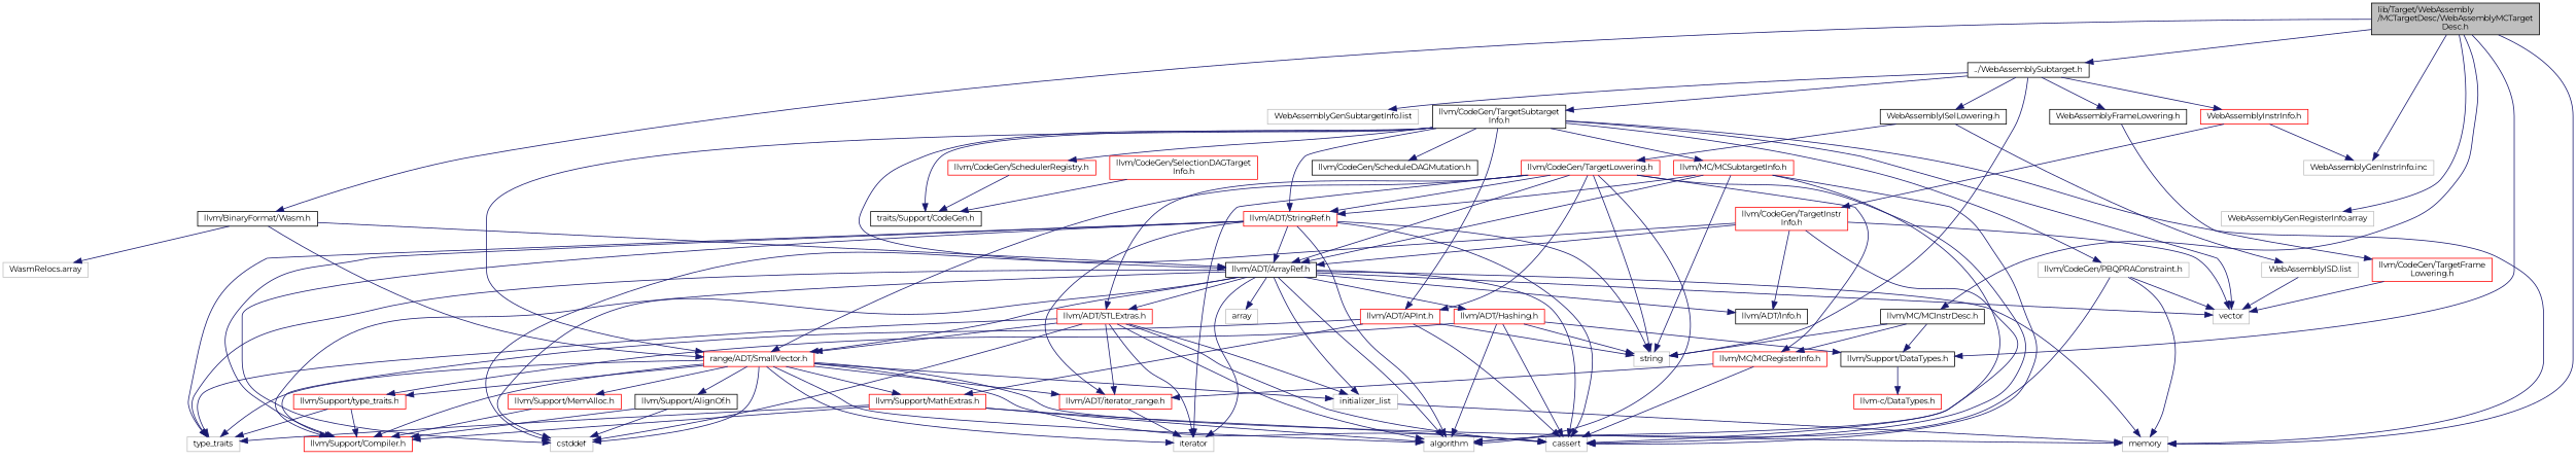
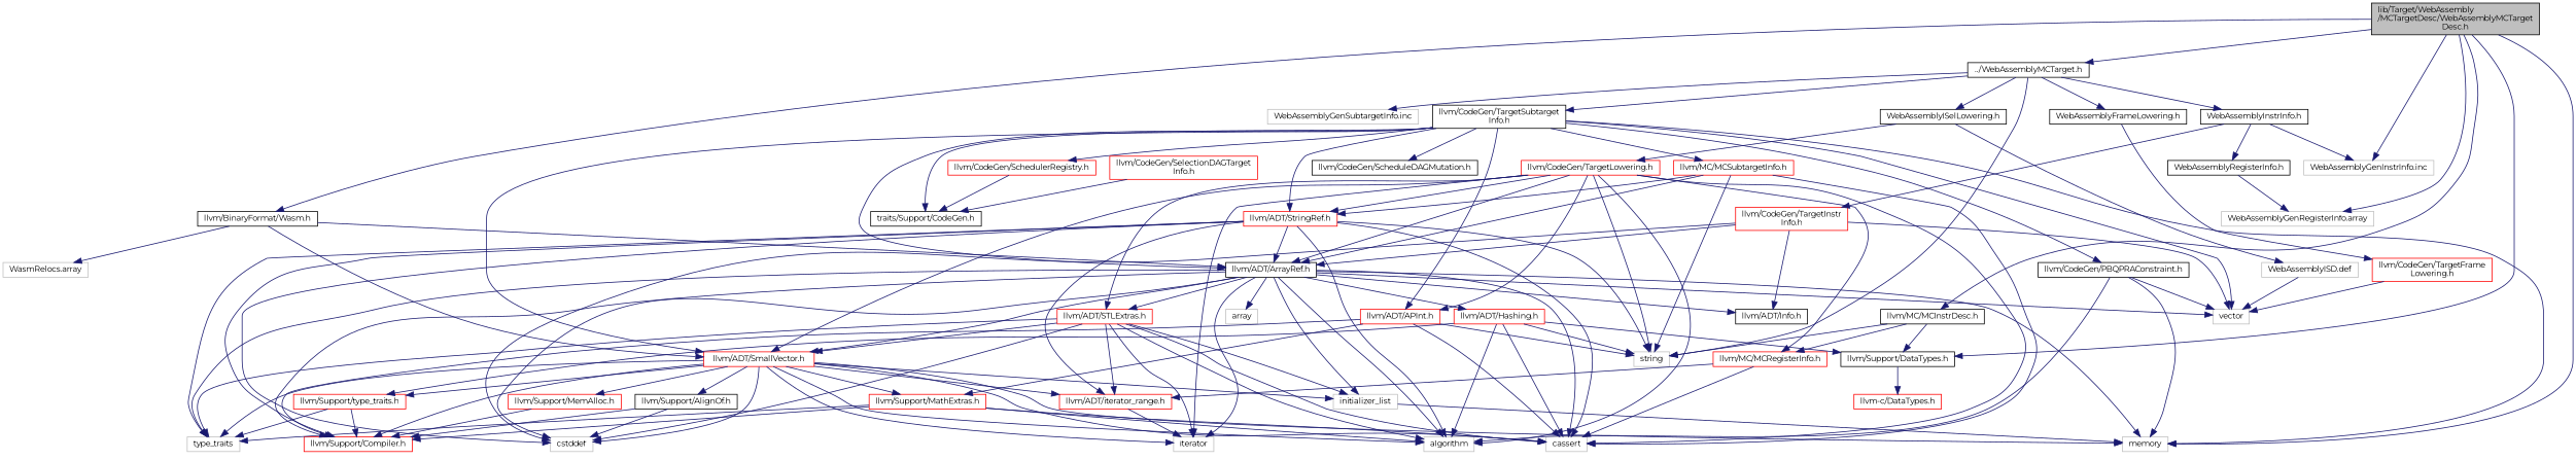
  digraph {
    fontname=Montserrat
    node [color=red fontname=Montserrat fontsize=10 shape=box]
    edge [color=midnightblue fontname=Montserrat fontsize=10 labelfontname=Helvetica labelfontsize=10 style=solid]
    n1 [color=black fillcolor=grey75 fontcolor=black height=0.2 label="lib/Target/WebAssembly\l/MCTargetDesc/WebAssemblyMCTarget\lDesc.h" style=filled width=0.4]
-   n2 [color=black height=0.2 label="../WebAssemblySubtarget.h" width=0.4]
+   n2 [color=black height=0.2 label="../WebAssemblyMCTarget.h" width=0.4]
    n3 [color=black height=0.2 label="llvm/Support/DataTypes.h" width=0.4]
    n4 [color=grey75 height=0.2 label=memory width=0.4]
    n5 [color=grey75 height=0.2 label="WebAssemblyGenRegisterInfo.array" width=0.4]
    n6 [color=grey75 height=0.2 label="WebAssemblyGenInstrInfo.inc" width=0.4]
    n7 [color=black height=0.2 label="llvm/BinaryFormat/Wasm.h" width=0.4]
    n8 [color=black height=0.2 label="llvm/MC/MCInstrDesc.h" width=0.4]
    n9 [color=black height=0.2 label="WebAssemblyFrameLowering.h" width=0.4]
    n10 [color=black height=0.2 label="WebAssemblyISelLowering.h" width=0.4]
    n11 [color=grey75 height=0.2 label=string width=0.4]
-   n12 [height=0.2 label="WebAssemblyInstrInfo.h" width=0.4]
+   n12 [color=black height=0.2 label="WebAssemblyInstrInfo.h" width=0.4]
    n13 [color=black height=0.2 label="llvm/CodeGen/TargetSubtarget\lInfo.h" width=0.4]
-   n14 [color=grey75 height=0.2 label="WebAssemblyGenSubtargetInfo.list" width=0.4]
+   n14 [color=grey75 height=0.2 label="WebAssemblyGenSubtargetInfo.inc" width=0.4]
    n15 [height=0.2 label="llvm-c/DataTypes.h" width=0.4]
    n16 [color=black height=0.2 label="llvm/ADT/ArrayRef.h" width=0.4]
-   n17 [height=0.2 label="range/ADT/SmallVector.h" width=0.4]
+   n17 [height=0.2 label="llvm/ADT/SmallVector.h" width=0.4]
    n18 [color=grey75 height=0.2 label="WasmRelocs.array" width=0.4]
    n19 [height=0.2 label="llvm/MC/MCRegisterInfo.h" width=0.4]
    n20 [height=0.2 label="llvm/CodeGen/TargetFrame\lLowering.h" width=0.4]
    n21 [height=0.2 label="llvm/CodeGen/TargetLowering.h" width=0.4]
-   n22 [color=grey75 height=0.2 label="WebAssemblyISD.list" width=0.4]
+   n22 [color=grey75 height=0.2 label="WebAssemblyISD.def" width=0.4]
+   n23 [color=black height=0.2 label="WebAssemblyRegisterInfo.h" width=0.4]
    n24 [height=0.2 label="llvm/CodeGen/TargetInstr\lInfo.h" width=0.4]
    n25 [color=grey75 height=0.2 label=vector width=0.4]
    n26 [height=0.2 label="llvm/ADT/APInt.h" width=0.4]
    n27 [height=0.2 label="llvm/ADT/StringRef.h" width=0.4]
    n28 [color=black height=0.2 label="traits/Support/CodeGen.h" width=0.4]
-   n29 [color=grey75 height=0.2 label="llvm/CodeGen/PBQPRAConstraint.h" width=0.4]
+   n29 [color=black height=0.2 label="llvm/CodeGen/PBQPRAConstraint.h" width=0.4]
    n30 [color=black height=0.2 label="llvm/CodeGen/ScheduleDAGMutation.h" width=0.4]
    n31 [height=0.2 label="llvm/CodeGen/SchedulerRegistry.h" width=0.4]
    n32 [height=0.2 label="llvm/MC/MCSubtargetInfo.h" width=0.4]
    n33 [color=grey75 height=0.2 label=algorithm width=0.4]
    n34 [color=grey75 height=0.2 label=cassert width=0.4]
    n35 [color=grey75 height=0.2 label=iterator width=0.4]
    n36 [height=0.2 label="llvm/ADT/STLExtras.h" width=0.4]
    n37 [height=0.2 label="llvm/Support/Compiler.h" width=0.4]
    n38 [height=0.2 label="llvm/Support/MathExtras.h" width=0.4]
    n39 [color=grey75 height=0.2 label=type_traits width=0.4]
    n40 [height=0.2 label="llvm/ADT/Hashing.h" width=0.4]
    n41 [color=black height=0.2 label="llvm/ADT/Info.h" width=0.4]
    n42 [color=grey75 height=0.2 label=cstddef width=0.4]
    n43 [color=grey75 height=0.2 label=initializer_list width=0.4]
    n44 [color=grey75 height=0.2 label=array width=0.4]
    n45 [height=0.2 label="llvm/Support/type_traits.h" width=0.4]
    n46 [height=0.2 label="llvm/ADT/iterator_range.h" width=0.4]
    n47 [color=black height=0.2 label="llvm/Support/AlignOf.h" width=0.4]
    n48 [height=0.2 label="llvm/Support/MemAlloc.h" width=0.4]
    n49 [height=0.2 label="llvm/CodeGen/SelectionDAGTarget\lInfo.h" width=0.4]
    n1 -> n2
    n1 -> n3
    n1 -> n4
    n1 -> n5
    n1 -> n6
    n1 -> n7
    n1 -> n8
    n2 -> n9
    n2 -> n10
    n2 -> n11
    n2 -> n12
    n2 -> n13
    n2 -> n14
    n3 -> n15
    n7 -> n16
    n7 -> n17
    n7 -> n18
    n8 -> n3
    n8 -> n11
    n8 -> n19
    n9 -> n20
    n10 -> n21
    n10 -> n22
    n12 -> n6
+   n12 -> n23
    n12 -> n24
    n13 -> n4
    n13 -> n16
    n13 -> n17
    n13 -> n25
    n13 -> n26
    n13 -> n27
    n13 -> n28
    n13 -> n29
    n13 -> n30
    n13 -> n31
    n13 -> n32
    n16 -> n4
    n16 -> n17
    n16 -> n25
    n16 -> n33
    n16 -> n34
    n16 -> n35
    n16 -> n36
    n16 -> n37
    n16 -> n39
    n16 -> n40
    n16 -> n41
    n16 -> n42
    n16 -> n43
    n16 -> n44
    n17 -> n4
    n17 -> n33
    n17 -> n34
    n17 -> n35
    n17 -> n37
    n17 -> n38
    n17 -> n39
    n17 -> n42
    n17 -> n43
    n17 -> n45
    n17 -> n46
    n17 -> n47
    n17 -> n48
    n19 -> n34
    n19 -> n46
    n20 -> n25
    n21 -> n11
    n21 -> n16
    n21 -> n17
    n21 -> n19
    n21 -> n26
    n21 -> n27
    n21 -> n33
    n21 -> n34
    n21 -> n35
    n21 -> n36
    n22 -> n25
+   n23 -> n5
    n24 -> n16
    n24 -> n25
-   n24 -> n34
    n24 -> n41
    n24 -> n42
    n26 -> n11
    n26 -> n34
    n26 -> n37
    n26 -> n38
    n27 -> n11
    n27 -> n16
    n27 -> n33
    n27 -> n34
    n27 -> n37
    n27 -> n39
    n27 -> n42
    n27 -> n46
    n29 -> n4
    n29 -> n25
    n29 -> n33
    n31 -> n28
    n32 -> n11
    n32 -> n16
    n32 -> n27
-   n32 -> n33
    n32 -> n34
    n36 -> n17
    n36 -> n33
    n36 -> n34
    n36 -> n35
    n36 -> n39
    n36 -> n42
    n36 -> n43
    n36 -> n46
    n38 -> n33
    n38 -> n34
    n38 -> n37
    n38 -> n39
    n40 -> n3
    n40 -> n11
    n40 -> n33
    n40 -> n34
    n40 -> n45
    n43 -> n4
    n45 -> n37
    n45 -> n39
    n46 -> n35
    n47 -> n37
    n47 -> n42
    n48 -> n37
    n49 -> n28
  }
